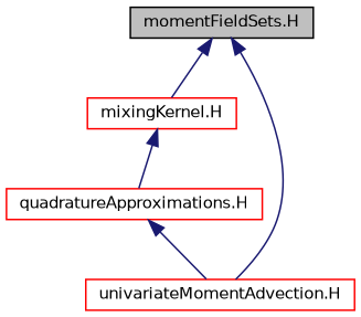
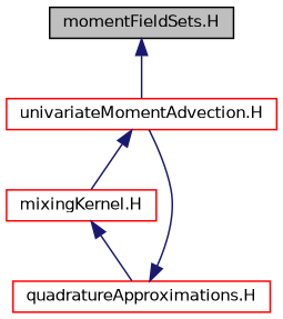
  digraph {
    node [color=red fontname=Helvetica fontsize=10 shape=record]
    edge [color=midnightblue dir=back fontname=Helvetica fontsize=10 labelfontname=Helvetica labelfontsize=10 style=solid]
    n1 [color=black fillcolor=grey75 fontcolor=black height=0.2 label="momentFieldSets.H" style=filled width=0.4]
    n2 [height=0.2 label="mixingKernel.H" width=0.4]
    n3 [height=0.2 label="univariateMomentAdvection.H" width=0.4]
    n4 [height=0.2 label="quadratureApproximations.H" width=0.4]
-   n1 -> n2
+   n3 -> n2
    n1 -> n3
    n2 -> n4
    n4 -> n3
  }
